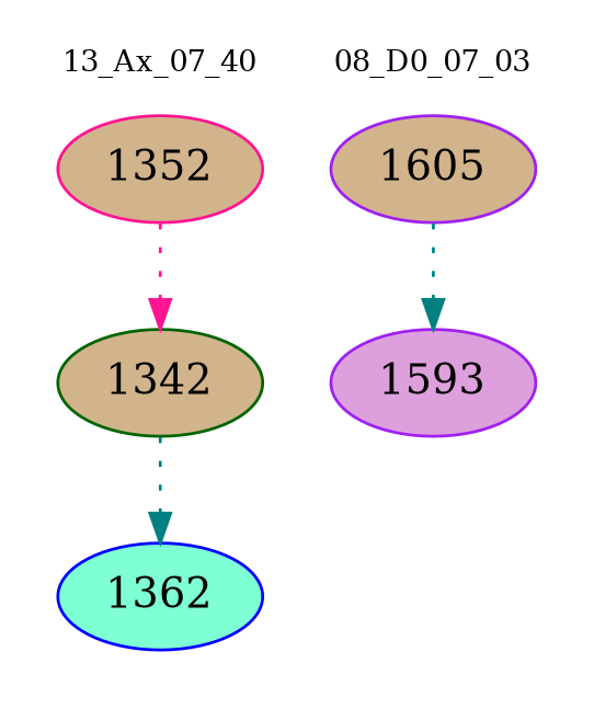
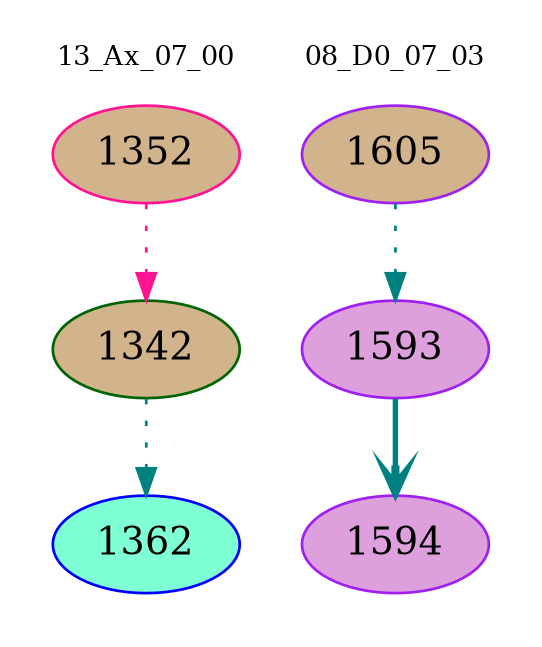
  digraph {
    node [color=purple fillcolor=tan style=filled]
    edge [arrowhead=normal color=teal style=dotted]
    n1 [color=deeppink label=1352]
    n2 [color=darkgreen label=1342]
    n3 [color=blue fillcolor=aquamarine label=1362]
    n4 [label=1605]
    n5 [fillcolor=plum label=1593]
+   n6 [fillcolor=plum label=1594]
    subgraph cluster_1 {
      color=white
      fontsize=10
-     label="13_Ax_07_40"
+     label="13_Ax_07_00"
      n1
      n2
      n3
    }
    subgraph cluster_2 {
      color=white
      fontsize=10
      label="08_D0_07_03"
      n4
      n5
+     n6
    }
    n1 -> n2 [color=deeppink]
    n2 -> n3
    n4 -> n5
+   n5 -> n6 [arrowhead=vee style=bold]
  }
